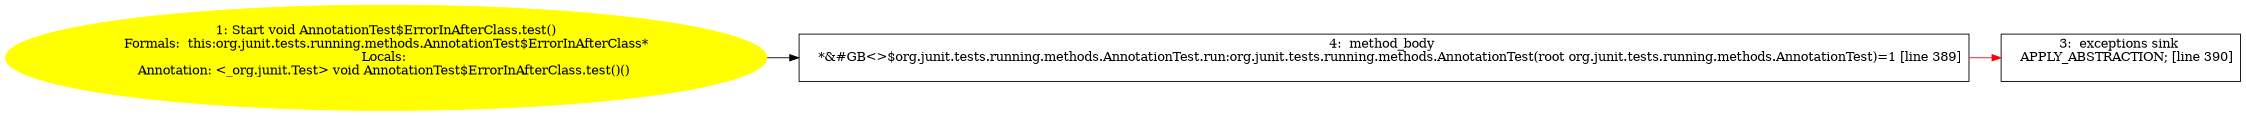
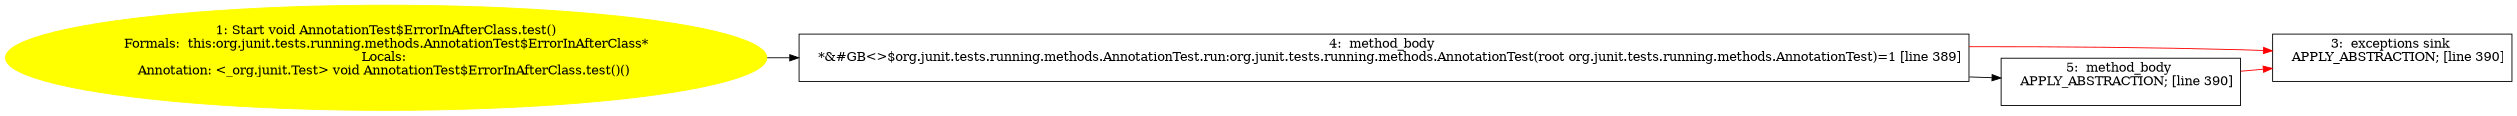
  digraph {
    rankdir=LR
    node [shape=box]
    n1 [color=yellow label="1: Start void AnnotationTest$ErrorInAfterClass.test()\nFormals:  this:org.junit.tests.running.methods.AnnotationTest$ErrorInAfterClass*\nLocals: \nAnnotation: <_org.junit.Test> void AnnotationTest$ErrorInAfterClass.test()() \n  " style=filled shape=""]
    n2 [label="4:  method_body \n   *&#GB<>$org.junit.tests.running.methods.AnnotationTest.run:org.junit.tests.running.methods.AnnotationTest(root org.junit.tests.running.methods.AnnotationTest)=1 [line 389]\n "]
    n3 [label="3:  exceptions sink \n   APPLY_ABSTRACTION; [line 390]\n "]
+   n4 [label="5:  method_body \n   APPLY_ABSTRACTION; [line 390]\n "]
    n1 -> n2
    n2 -> n3 [color=red]
+   n2 -> n4
+   n4 -> n3 [color=red]
  }
